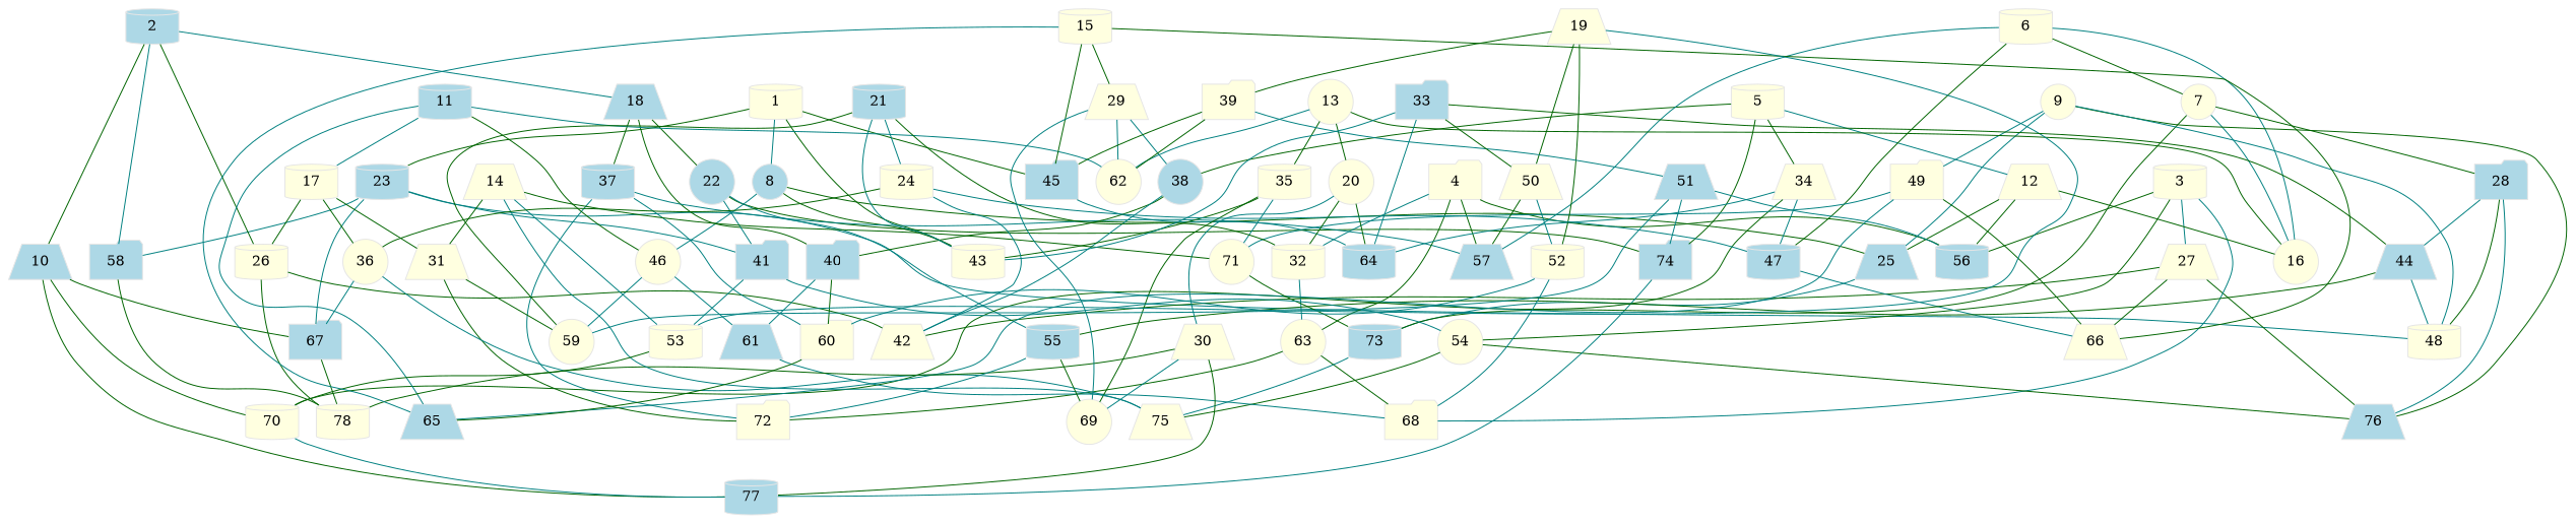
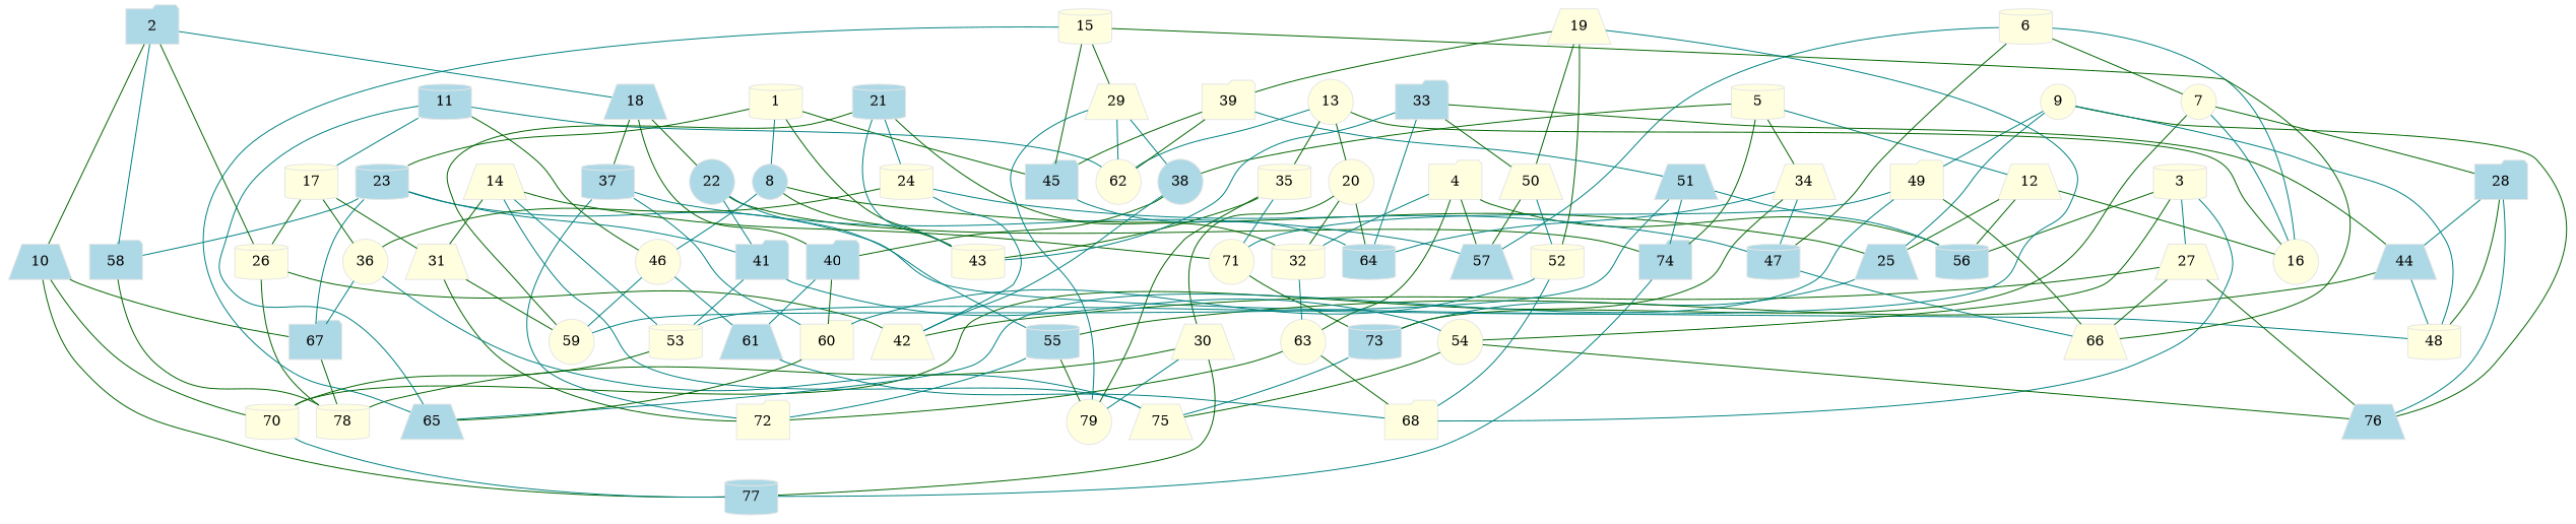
  graph {
    node [color=gray90 fillcolor=lightyellow shape=cylinder style=filled]
    edge [color=darkgreen]
    8 [fillcolor=lightblue shape=circle]
    1
    43
    45 [fillcolor=lightblue shape=folder]
    23 [fillcolor=lightblue]
    25 [fillcolor=lightblue shape=trapezium]
    46 [shape=circle]
    64 [fillcolor=lightblue]
    58 [fillcolor=lightblue shape=folder]
    78
-   2 [fillcolor=lightblue]
+   2 [fillcolor=lightblue shape=folder]
    10 [fillcolor=lightblue shape=trapezium]
    18 [fillcolor=lightblue shape=trapezium]
    26
    67 [fillcolor=lightblue shape=folder]
    70
    77 [fillcolor=lightblue]
    22 [fillcolor=lightblue shape=circle]
    37 [fillcolor=lightblue]
    40 [fillcolor=lightblue shape=folder]
    42 [shape=trapezium]
    27 [shape=trapezium]
    3
    54 [shape=circle]
    56 [fillcolor=lightblue]
    68 [shape=folder]
    76 [fillcolor=lightblue shape=trapezium]
    66 [shape=trapezium]
    75 [shape=trapezium]
    4 [shape=folder]
    32
    57 [fillcolor=lightblue shape=trapezium]
    63 [shape=circle]
    72 [shape=folder]
    12 [shape=trapezium]
    5
    34 [shape=trapezium]
    38 [fillcolor=lightblue shape=circle]
    74 [fillcolor=lightblue shape=folder]
    16 [shape=circle]
    47 [fillcolor=lightblue]
    6
    7 [shape=circle]
    28 [fillcolor=lightblue shape=folder]
    73 [fillcolor=lightblue]
    48
    44 [fillcolor=lightblue shape=trapezium]
    61 [fillcolor=lightblue shape=trapezium]
    59 [shape=circle]
    9 [shape=circle]
    49 [shape=folder]
    65 [fillcolor=lightblue shape=trapezium]
    71 [shape=circle]
    11 [fillcolor=lightblue]
    17
    62 [shape=circle]
    31 [shape=trapezium]
    36 [shape=circle]
    13 [shape=circle]
    20 [shape=circle]
    35
    30 [shape=trapezium]
-   69 [shape=circle]
+   69 [shape=circle label=79]
    14 [shape=trapezium]
    53
    15
    29 [shape=trapezium]
    41 [fillcolor=lightblue shape=folder]
    55 [fillcolor=lightblue]
    60 [shape=folder]
    19 [shape=trapezium]
    39 [shape=folder]
    50 [shape=trapezium]
    52
    51 [fillcolor=lightblue shape=trapezium]
    21 [fillcolor=lightblue]
    24
    33 [fillcolor=lightblue shape=folder]
    8 -- 43
    8 -- 25
    8 -- 46 [color=teal]
    1 -- 8 [color=teal]
    1 -- 43
    1 -- 45
    1 -- 23
    45 -- 64 [color=teal]
    23 -- 58 [color=teal]
    23 -- 67 [color=teal]
    23 -- 48 [color=teal]
    23 -- 41 [color=teal]
    25 -- 73 [color=teal]
    46 -- 61 [color=teal]
    46 -- 59 [color=teal]
    58 -- 78
    2 -- 58 [color=teal]
    2 -- 10
    2 -- 18 [color=teal]
    2 -- 26
    10 -- 67
    10 -- 70
    10 -- 77
    18 -- 22
    18 -- 37
    18 -- 40
    26 -- 78
    26 -- 42
    67 -- 78
    70 -- 77 [color=teal]
    22 -- 74
    22 -- 41 [color=teal]
    22 -- 55 [color=teal]
    37 -- 57 [color=teal]
    37 -- 72 [color=teal]
    37 -- 60 [color=teal]
    40 -- 61 [color=teal]
    40 -- 60
    27 -- 42
    27 -- 76
    27 -- 66
    3 -- 27 [color=teal]
    3 -- 54
    3 -- 56
    3 -- 68 [color=teal]
    54 -- 76
    54 -- 75
    4 -- 56
    4 -- 32 [color=teal]
    4 -- 57
    4 -- 63
    32 -- 63 [color=teal]
    63 -- 68
    63 -- 72
    12 -- 25
    12 -- 56
    12 -- 16
    5 -- 12 [color=teal]
    5 -- 34
    5 -- 38
    5 -- 74
    34 -- 64 [color=teal]
    34 -- 70
    34 -- 47 [color=teal]
    38 -- 40
    38 -- 42 [color=teal]
    74 -- 77 [color=teal]
    47 -- 66 [color=teal]
    6 -- 57 [color=teal]
    6 -- 16 [color=teal]
    6 -- 47
    6 -- 7
    7 -- 16 [color=teal]
    7 -- 28
    7 -- 73
    28 -- 76 [color=teal]
    28 -- 48
    28 -- 44 [color=teal]
    73 -- 75 [color=teal]
    44 -- 48 [color=teal]
    44 -- 55
    61 -- 68 [color=teal]
    9 -- 25 [color=teal]
    9 -- 76
    9 -- 48 [color=teal]
    9 -- 49 [color=teal]
    49 -- 66
    49 -- 65 [color=teal]
    49 -- 71 [color=teal]
    71 -- 73
    11 -- 46
    11 -- 65 [color=teal]
    11 -- 17 [color=teal]
    11 -- 62 [color=teal]
    17 -- 26
    17 -- 31
    17 -- 36
    31 -- 72
    31 -- 59
    36 -- 67 [color=teal]
    36 -- 75 [color=teal]
    13 -- 16
    13 -- 62 [color=teal]
    13 -- 20
    13 -- 35
    20 -- 64
    20 -- 32
-   20 -- 30 [color=teal]
+   20 -- 30
    35 -- 43
    35 -- 71 [color=teal]
    35 -- 69
    30 -- 78
    30 -- 77
    30 -- 69 [color=teal]
    14 -- 75 [color=teal]
    14 -- 71
    14 -- 31
    14 -- 53 [color=teal]
    53 -- 70
    15 -- 45
    15 -- 66
    15 -- 65 [color=teal]
    15 -- 29
    29 -- 38 [color=teal]
    29 -- 62 [color=teal]
    29 -- 69 [color=teal]
    41 -- 54 [color=teal]
    41 -- 53 [color=teal]
    55 -- 72 [color=teal]
    55 -- 69
    60 -- 65
    19 -- 53 [color=teal]
    19 -- 39
    19 -- 50
    19 -- 52
    39 -- 45
    39 -- 62
    39 -- 51 [color=teal]
    50 -- 57
    50 -- 52 [color=teal]
    52 -- 68 [color=teal]
    52 -- 60 [color=teal]
    51 -- 56 [color=teal]
    51 -- 74 [color=teal]
    51 -- 59 [color=teal]
    21 -- 43 [color=teal]
    21 -- 32
    21 -- 59
    21 -- 24 [color=teal]
    24 -- 42 [color=teal]
    24 -- 47 [color=teal]
    24 -- 36
    33 -- 43 [color=teal]
    33 -- 64 [color=teal]
    33 -- 44
    33 -- 50
  }
